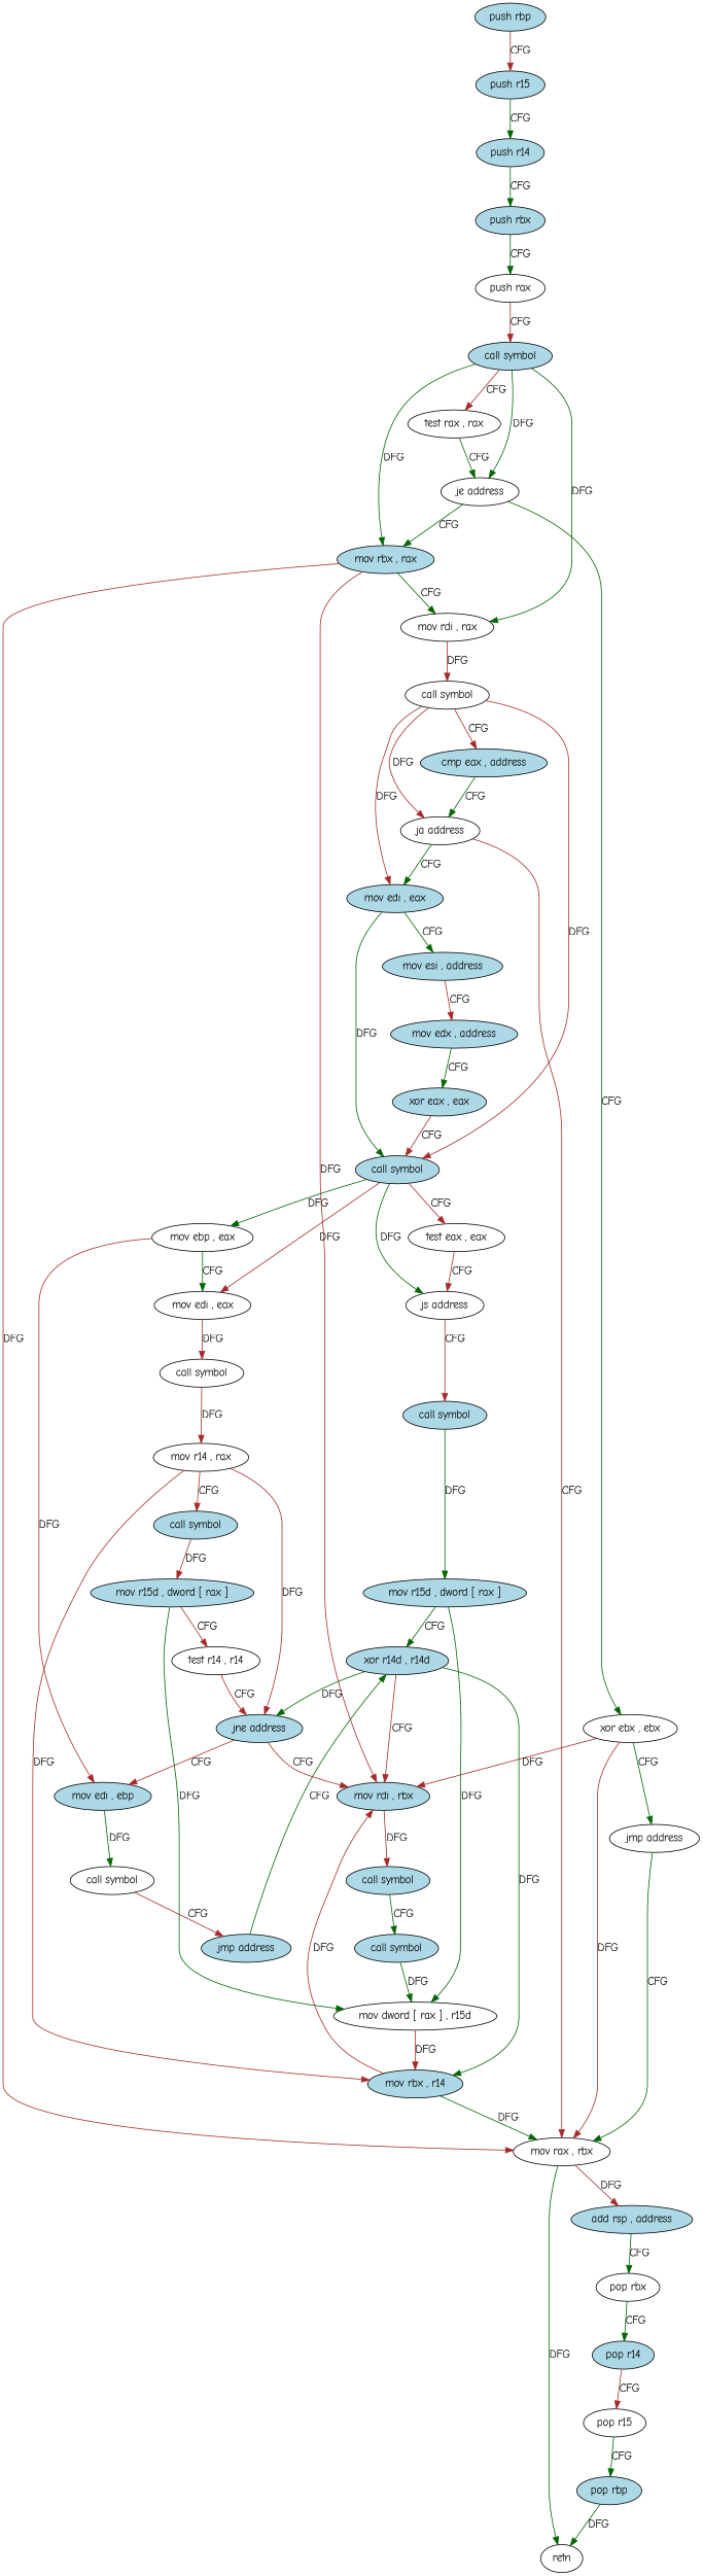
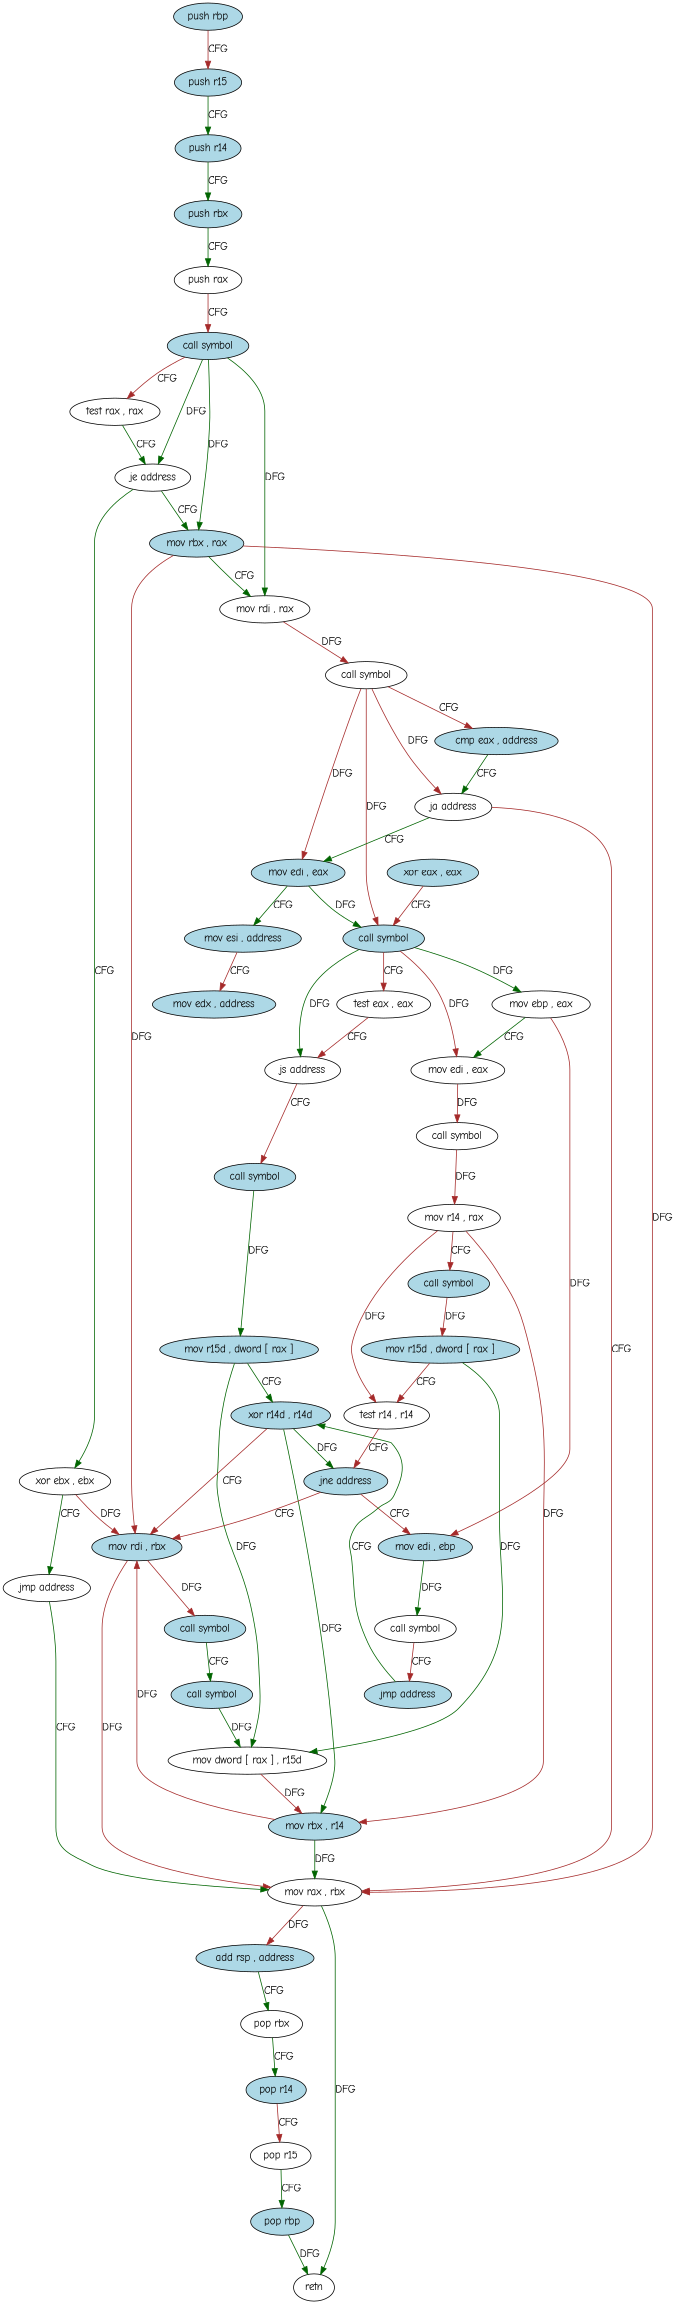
  digraph {
    fontname="Comic Neue"
    node [fillcolor=lightblue fontname="Comic Neue" style=filled]
    edge [color=brown fontname="Comic Neue"]
    n1 [label="push rbp"]
    n2 [label="push r15"]
    n3 [label="push r14"]
    n4 [label="push rbx"]
    n5 [fillcolor=white label="push rax"]
    n6 [label="call symbol"]
    n7 [fillcolor=white label="test rax , rax"]
    n8 [fillcolor=white label="je address"]
    n9 [label="mov rbx , rax"]
    n10 [fillcolor=white label="mov rdi , rax"]
    n11 [fillcolor=white label="xor ebx , ebx"]
    n12 [fillcolor=white label="mov rax , rbx"]
    n13 [label="mov rdi , rbx"]
    n14 [fillcolor=white label="call symbol"]
    n15 [fillcolor=white label="jmp address"]
    n16 [label="add rsp , address"]
    n17 [fillcolor=white label=retn]
    n18 [label="call symbol"]
    n19 [fillcolor=white label="pop rbx"]
    n20 [label="cmp eax , address"]
    n21 [fillcolor=white label="ja address"]
    n22 [label="mov edi , eax"]
    n23 [label="call symbol"]
    n24 [label="mov esi , address"]
    n25 [fillcolor=white label="test eax , eax"]
    n26 [fillcolor=white label="js address"]
    n27 [fillcolor=white label="mov ebp , eax"]
    n28 [fillcolor=white label="mov edi , eax"]
    n29 [label="mov edx , address"]
    n30 [label="pop r14"]
    n31 [fillcolor=white label="pop r15"]
    n32 [label="pop rbp"]
    n33 [label="xor eax , eax"]
    n34 [label="call symbol"]
    n35 [label="mov edi , ebp"]
    n36 [fillcolor=white label="call symbol"]
    n37 [label="mov r15d , dword [ rax ]"]
    n38 [label="xor r14d , r14d"]
    n39 [fillcolor=white label="mov dword [ rax ] , r15d"]
    n40 [fillcolor=white label="call symbol"]
    n41 [label="jne address"]
    n42 [label="mov rbx , r14"]
    n43 [fillcolor=white label="mov r14 , rax"]
    n44 [label="call symbol"]
    n45 [label="mov r15d , dword [ rax ]"]
    n46 [fillcolor=white label="test r14 , r14"]
    n47 [label="call symbol"]
    n48 [label="jmp address"]
    n1 -> n2 [label=CFG]
    n2 -> n3 [color=darkgreen label=CFG]
    n3 -> n4 [color=darkgreen label=CFG]
    n4 -> n5 [color=darkgreen label=CFG]
    n5 -> n6 [label=CFG]
    n6 -> n7 [label=CFG]
    n6 -> n8 [color=darkgreen label=DFG]
    n6 -> n9 [color=darkgreen label=DFG]
    n6 -> n10 [color=darkgreen label=DFG]
    n7 -> n8 [color=darkgreen label=CFG]
    n8 -> n9 [color=darkgreen label=CFG]
    n8 -> n11 [color=darkgreen label=CFG]
    n9 -> n10 [color=darkgreen label=CFG]
    n9 -> n12 [label=DFG]
    n9 -> n13 [label=DFG]
    n10 -> n14 [label=DFG]
-   n11 -> n12 [label=DFG]
+   n13 -> n12 [label=DFG]
    n11 -> n13 [label=DFG]
    n11 -> n15 [color=darkgreen label=CFG]
    n12 -> n16 [label=DFG]
    n12 -> n17 [color=darkgreen label=DFG]
    n13 -> n18 [label=DFG]
    n14 -> n20 [label=CFG]
    n14 -> n21 [label=DFG]
    n14 -> n22 [label=DFG]
    n14 -> n23 [label=DFG]
    n15 -> n12 [color=darkgreen label=CFG]
    n16 -> n19 [color=darkgreen label=CFG]
    n18 -> n47 [color=darkgreen label=CFG]
    n19 -> n30 [color=darkgreen label=CFG]
    n20 -> n21 [color=darkgreen label=CFG]
    n21 -> n12 [label=CFG]
    n21 -> n22 [color=darkgreen label=CFG]
    n22 -> n23 [color=darkgreen label=DFG]
    n22 -> n24 [color=darkgreen label=CFG]
    n23 -> n25 [label=CFG]
    n23 -> n26 [color=darkgreen label=DFG]
    n23 -> n27 [color=darkgreen label=DFG]
    n23 -> n28 [label=DFG]
    n24 -> n29 [label=CFG]
    n25 -> n26 [label=CFG]
    n26 -> n34 [label=CFG]
    n27 -> n28 [color=darkgreen label=CFG]
    n27 -> n35 [label=DFG]
    n28 -> n36 [label=DFG]
-   n29 -> n33 [color=darkgreen label=CFG]
    n30 -> n31 [label=CFG]
    n31 -> n32 [color=darkgreen label=CFG]
    n32 -> n17 [color=darkgreen label=DFG]
    n33 -> n23 [label=CFG]
    n34 -> n37 [color=darkgreen label=DFG]
    n35 -> n40 [color=darkgreen label=DFG]
    n36 -> n43 [label=DFG]
    n37 -> n38 [color=darkgreen label=CFG]
    n37 -> n39 [color=darkgreen label=DFG]
    n38 -> n13 [label=CFG]
    n38 -> n41 [color=darkgreen label=DFG]
    n38 -> n42 [color=darkgreen label=DFG]
    n39 -> n42 [label=DFG]
    n40 -> n48 [label=CFG]
    n41 -> n13 [label=CFG]
    n41 -> n35 [label=CFG]
    n42 -> n12 [color=darkgreen label=DFG]
    n42 -> n13 [label=DFG]
-   n43 -> n41 [label=DFG]
+   n43 -> n46 [label=DFG]
    n43 -> n42 [label=DFG]
    n43 -> n44 [label=CFG]
    n44 -> n45 [label=DFG]
    n45 -> n39 [color=darkgreen label=DFG]
    n45 -> n46 [label=CFG]
    n46 -> n41 [label=CFG]
    n47 -> n39 [color=darkgreen label=DFG]
    n48 -> n38 [color=darkgreen label=CFG]
  }
